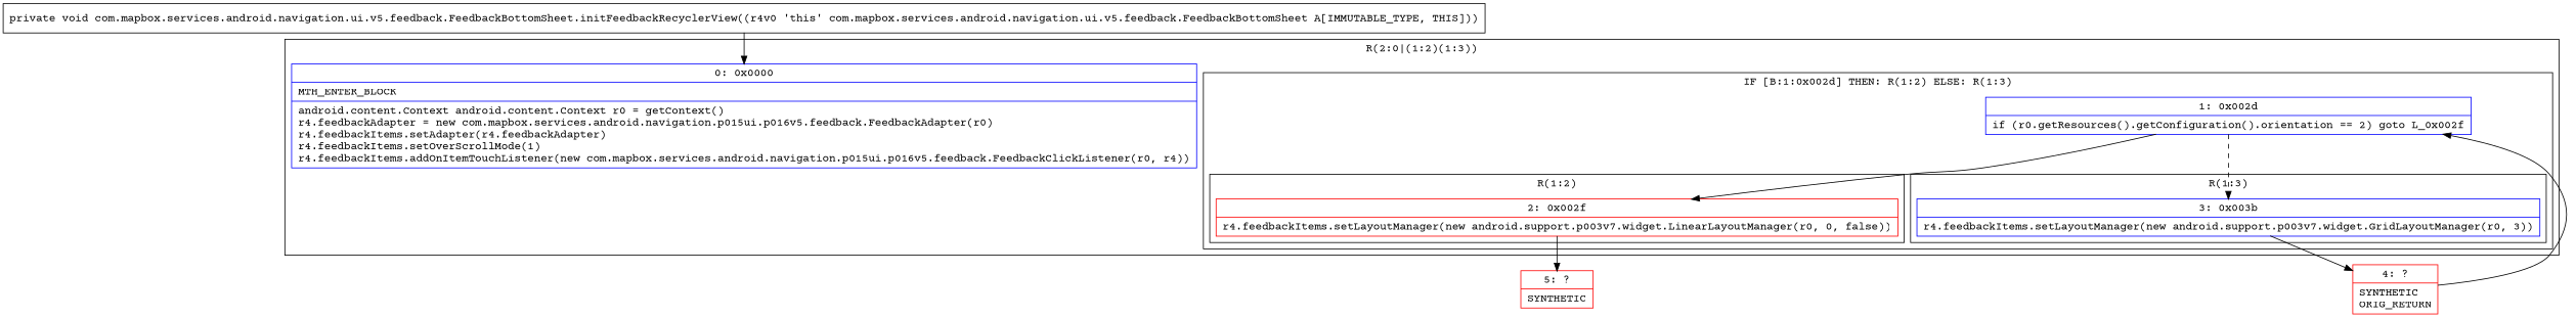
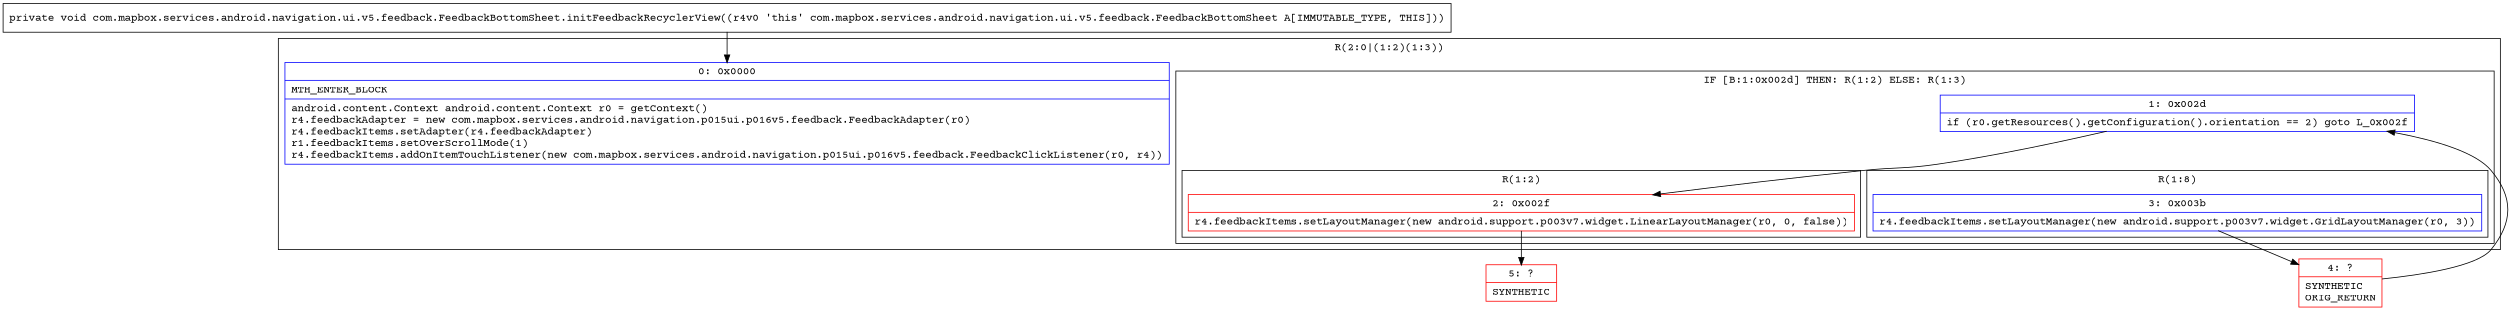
  digraph {
    fontname="Courier Prime"
    node [color=red fontname="Courier Prime" shape=record]
    edge [fontname="Courier Prime"]
    n1 [label="{2\:\ 0x002f|r4.feedbackItems.setLayoutManager(new android.support.p003v7.widget.LinearLayoutManager(r0, 0, false))\l}"]
    n2 [color=blue label="{3\:\ 0x003b|r4.feedbackItems.setLayoutManager(new android.support.p003v7.widget.GridLayoutManager(r0, 3))\l}"]
    n3 [color=blue label="{1\:\ 0x002d|if (r0.getResources().getConfiguration().orientation == 2) goto L_0x002f\l}"]
-   n4 [color=blue label="{0\:\ 0x0000|MTH_ENTER_BLOCK\l|android.content.Context android.content.Context r0 = getContext()\lr4.feedbackAdapter = new com.mapbox.services.android.navigation.p015ui.p016v5.feedback.FeedbackAdapter(r0)\lr4.feedbackItems.setAdapter(r4.feedbackAdapter)\lr4.feedbackItems.setOverScrollMode(1)\lr4.feedbackItems.addOnItemTouchListener(new com.mapbox.services.android.navigation.p015ui.p016v5.feedback.FeedbackClickListener(r0, r4))\l}"]
+   n4 [color=blue label="{0\:\ 0x0000|MTH_ENTER_BLOCK\l|android.content.Context android.content.Context r0 = getContext()\lr4.feedbackAdapter = new com.mapbox.services.android.navigation.p015ui.p016v5.feedback.FeedbackAdapter(r0)\lr4.feedbackItems.setAdapter(r4.feedbackAdapter)\lr1.feedbackItems.setOverScrollMode(1)\lr4.feedbackItems.addOnItemTouchListener(new com.mapbox.services.android.navigation.p015ui.p016v5.feedback.FeedbackClickListener(r0, r4))\l}"]
    n5 [label="{5\:\ ?|SYNTHETIC\l}"]
    n6 [label="{4\:\ ?|SYNTHETIC\lORIG_RETURN\l}"]
    n7 [label="{private void com.mapbox.services.android.navigation.ui.v5.feedback.FeedbackBottomSheet.initFeedbackRecyclerView((r4v0 'this' com.mapbox.services.android.navigation.ui.v5.feedback.FeedbackBottomSheet A[IMMUTABLE_TYPE, THIS])) }" color=""]
    subgraph cluster_1 {
      label="R(2:0|(1:2)(1:3))"
      n4
      subgraph cluster_2 {
        label="IF [B:1:0x002d] THEN: R(1:2) ELSE: R(1:3)"
        n3
        subgraph cluster_3 {
          label="R(1:2)"
          n1
        }
        subgraph cluster_4 {
-         label="R(1:3)"
+         label="R(1:8)"
          n2
        }
      }
    }
    n1 -> n5
    n2 -> n6
    n3 -> n1
-   n3 -> n2 [style=dashed]
    n6 -> n3
    n7 -> n4
  }
